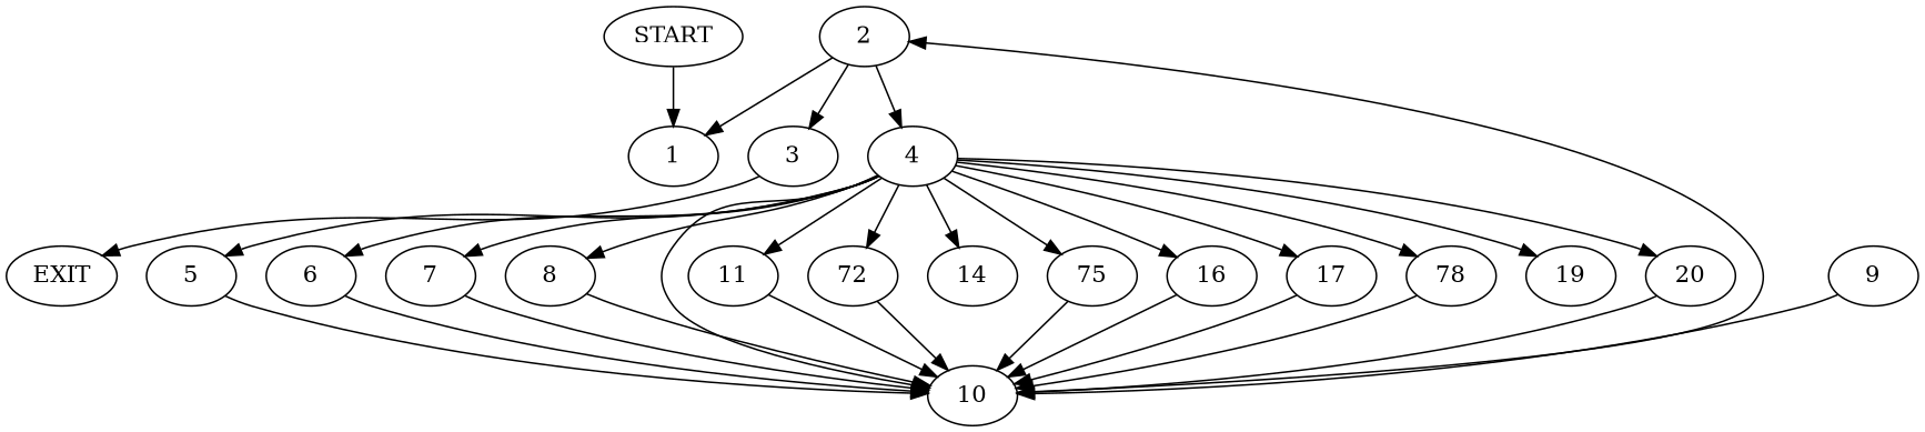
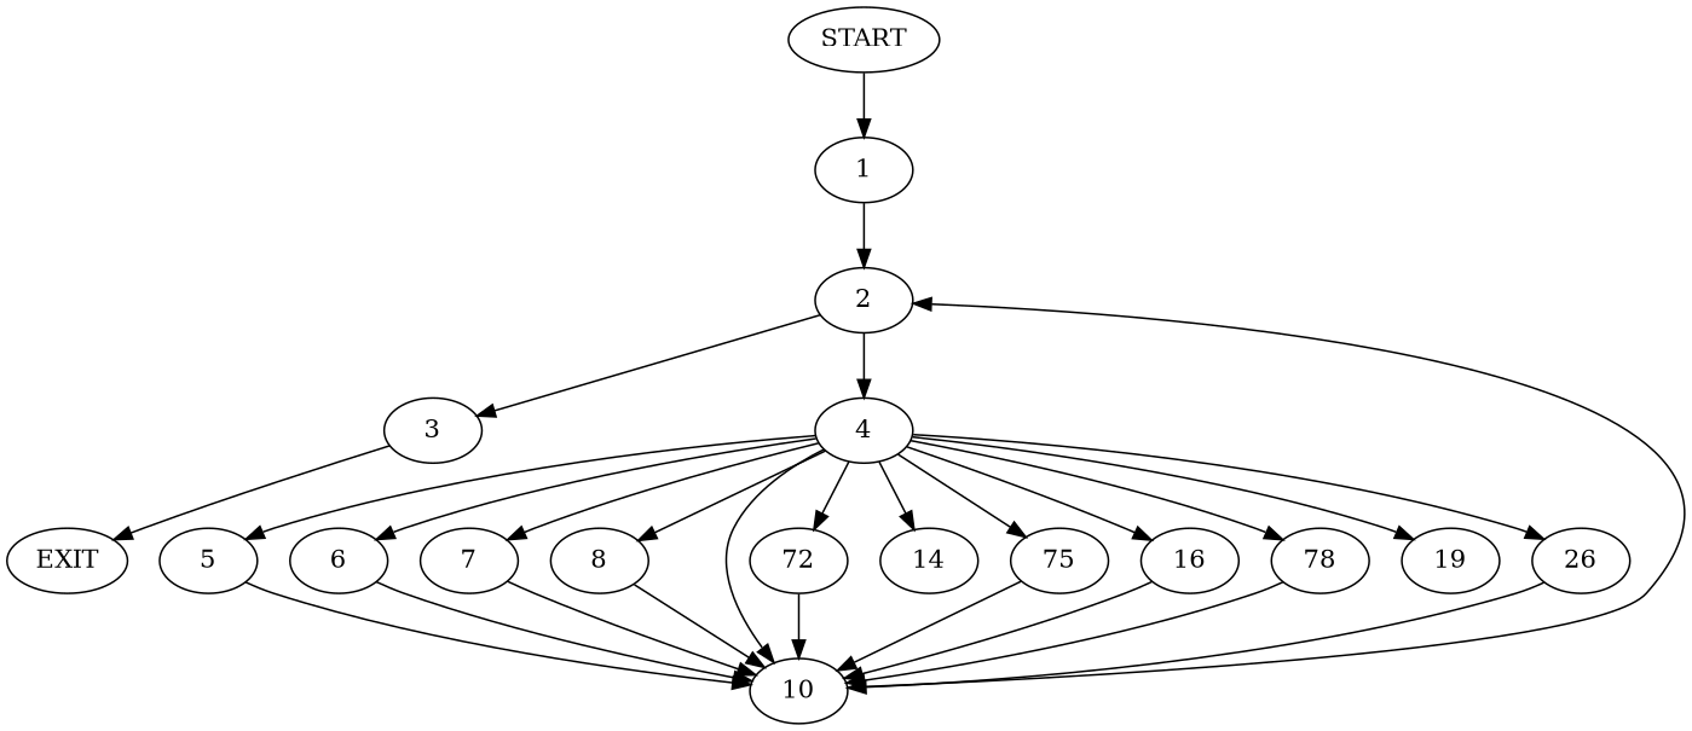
  digraph {
    n1 [label=START]
    1
    2
    n4 [label=EXIT]
    3
    4
    5
    6
    7
    8
    10
-   11
    n13 [label=72]
    14
    n15 [label=75]
    16
-   17
    n18 [label=78]
    19
-   20
-   9
+   20 [label=26]
    n1 -> 1
-   2 -> 1
+   1 -> 2
    2 -> 3
    2 -> 4
    3 -> n4
    4 -> 5
    4 -> 6
    4 -> 7
    4 -> 8
    4 -> 10
-   4 -> 11
    4 -> n13
    4 -> 14
    4 -> n15
    4 -> 16
-   4 -> 17
    4 -> n18
    4 -> 19
    4 -> 20
    5 -> 10
    6 -> 10
    7 -> 10
    8 -> 10
    10 -> 2
-   11 -> 10
    n13 -> 10
    n15 -> 10
    16 -> 10
-   17 -> 10
    n18 -> 10
    20 -> 10
-   9 -> 10
  }
